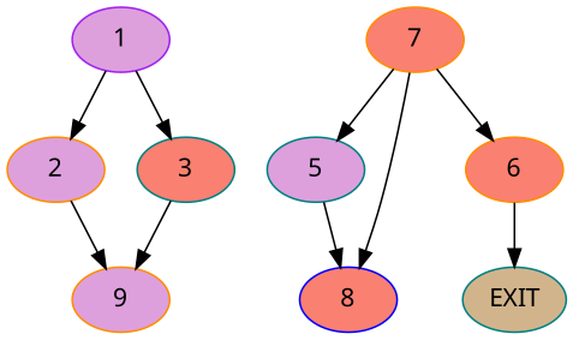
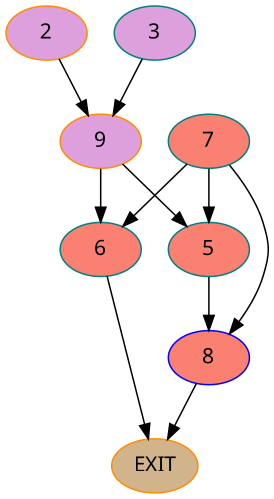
  digraph {
    fontname="Noto Sans"
    node [color=teal fillcolor=plum fontname="Noto Sans" style=filled]
    edge [fontname="Noto Sans"]
-   1 [color=purple]
    2 [color=darkorange]
-   3 [fillcolor=salmon]
-   n4 [fillcolor=tan label=EXIT]
+   3
+   n4 [color=darkorange fillcolor=tan label=EXIT]
    n5 [color=darkorange label=9]
-   5
-   6 [color=darkorange fillcolor=salmon]
+   5 [fillcolor=salmon]
+   6 [fillcolor=salmon]
    8 [color=blue fillcolor=salmon]
-   7 [color=darkorange fillcolor=salmon]
-   1 -> 2
-   1 -> 3
+   7 [fillcolor=salmon]
    2 -> n5
    3 -> n5
+   n5 -> 5
+   n5 -> 6
    5 -> 8
    6 -> n4
+   8 -> n4
    7 -> 5
    7 -> 6
    7 -> 8
  }
